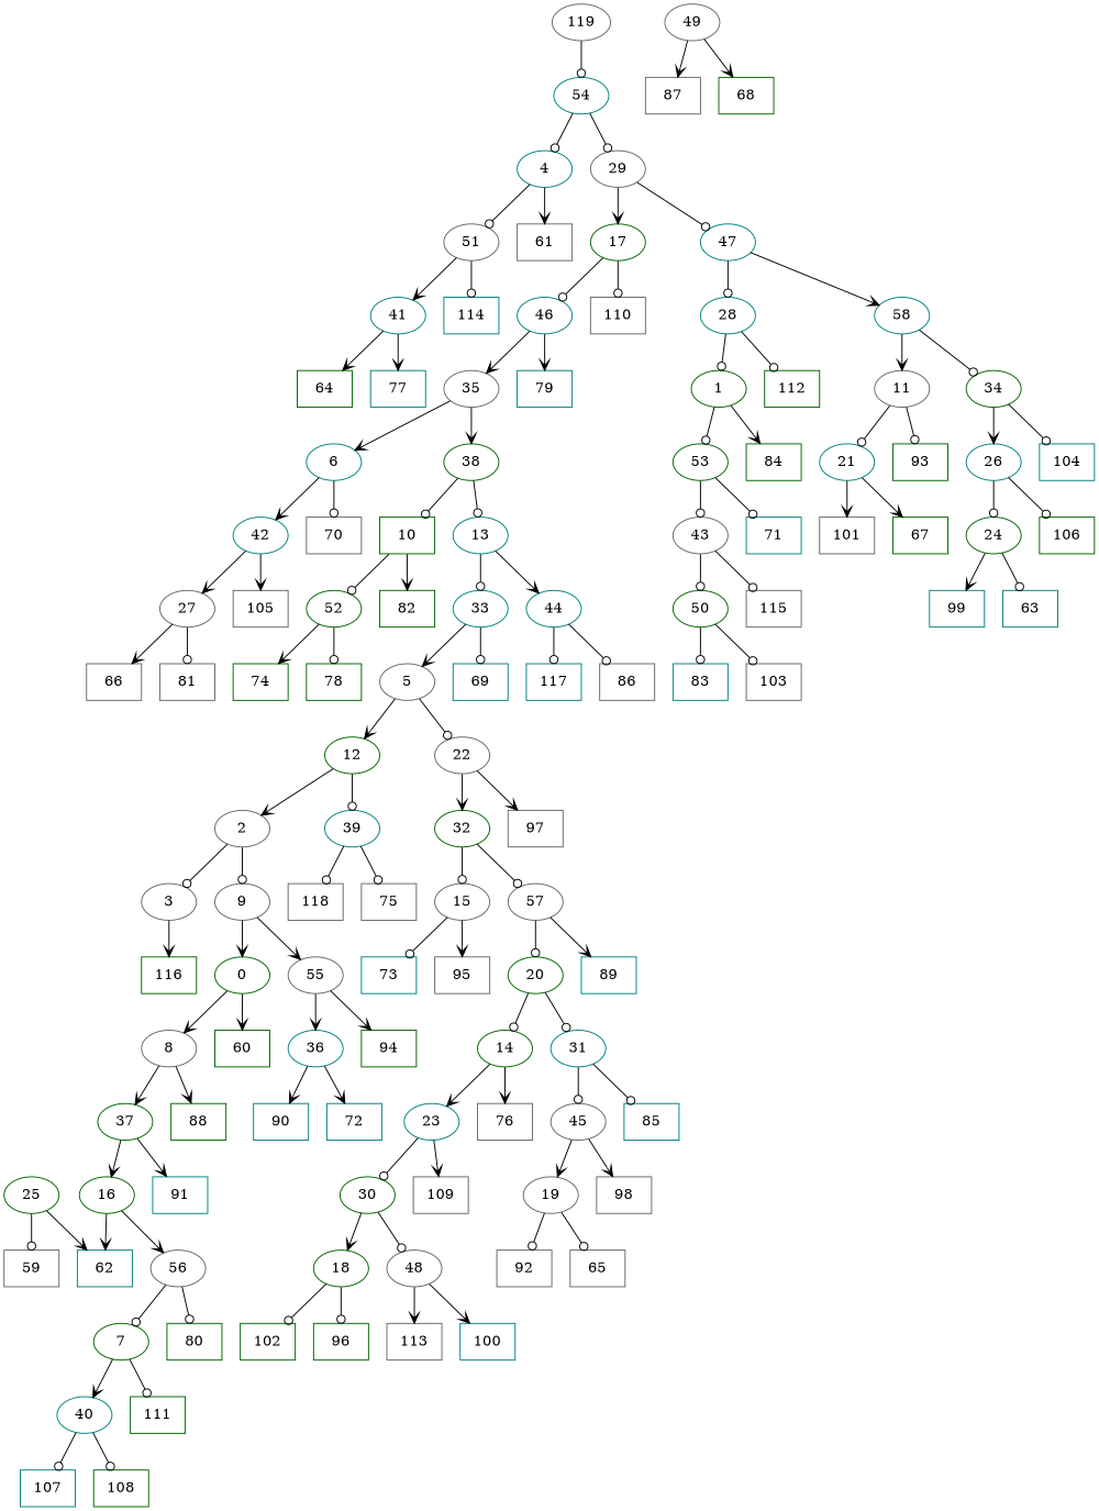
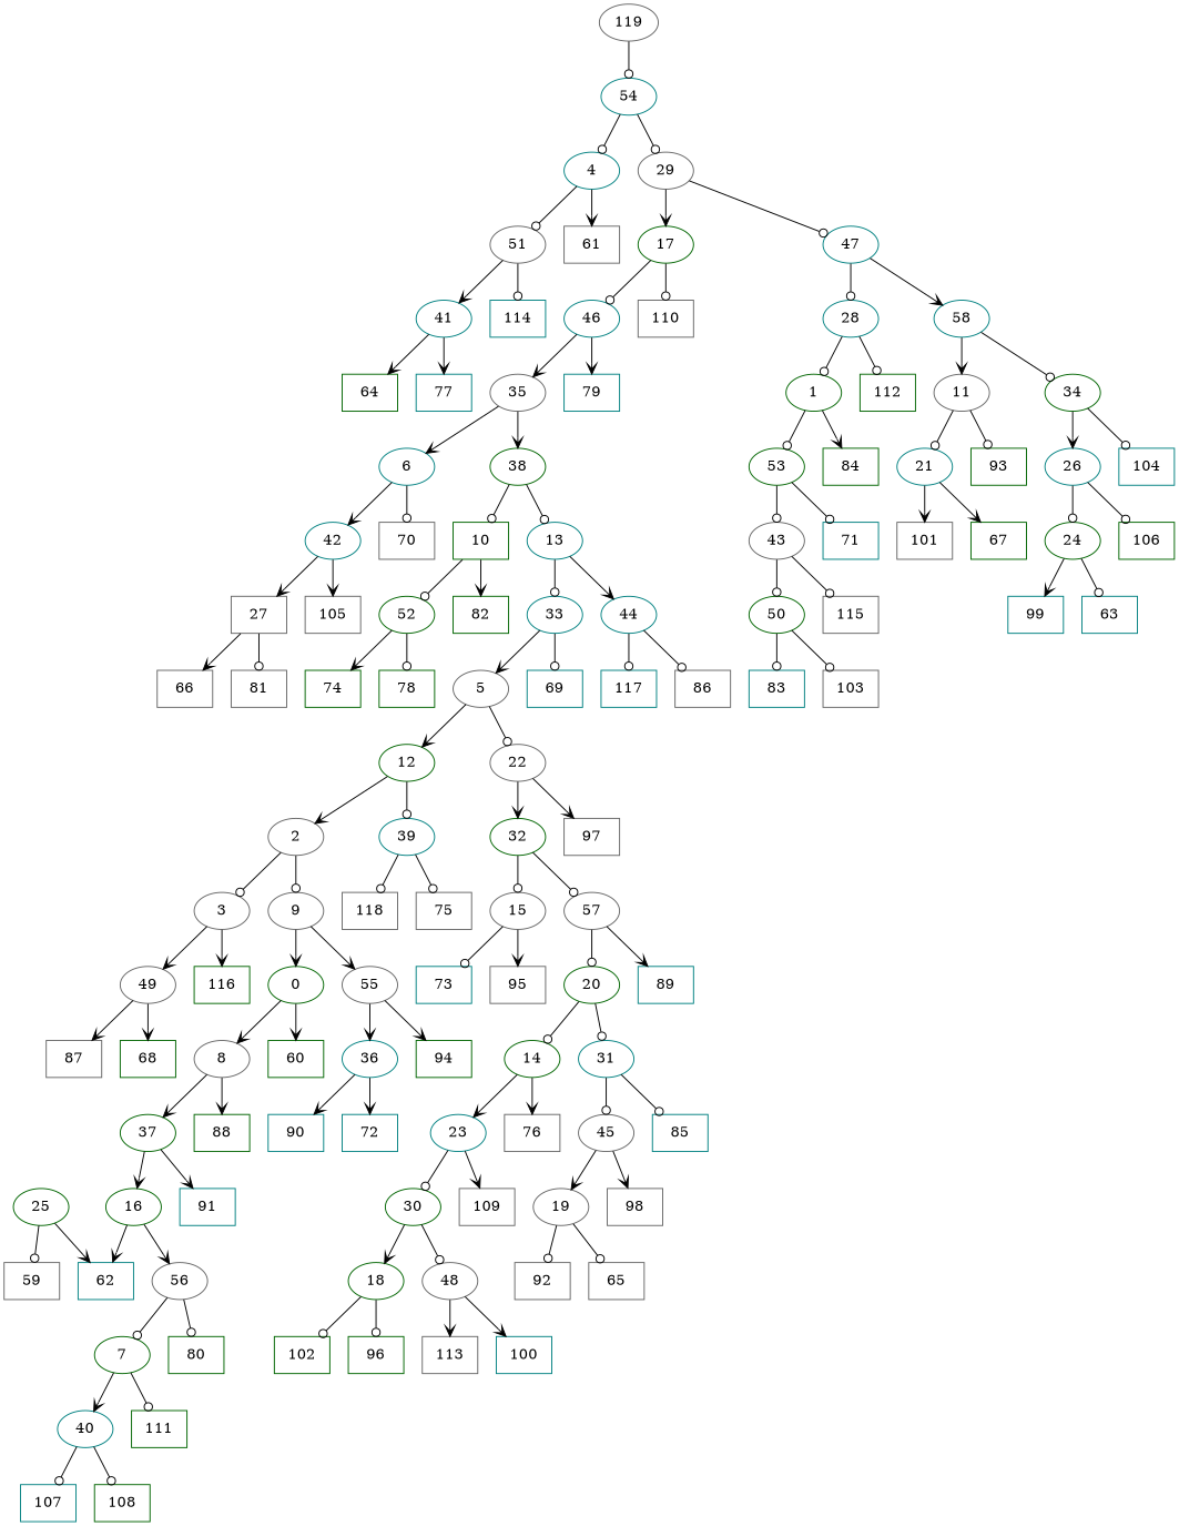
  digraph {
    node [color=gray40 shape=box]
    edge [arrowhead=odot]
    n1 [color=darkgreen label=0 shape=""]
    n2 [label=8 shape=""]
    n3 [color=darkgreen label=60]
    n4 [color=darkgreen label=37 shape=""]
    n5 [color=darkgreen label=88]
    n6 [color=darkgreen label=1 shape=""]
    n7 [color=darkgreen label=53 shape=""]
    n8 [color=darkgreen label=84]
    n9 [label=43 shape=""]
    n10 [color=teal label=71]
    n11 [label=2 shape=""]
    n12 [label=3 shape=""]
    n13 [label=9 shape=""]
    n14 [label=49 shape=""]
    n15 [color=darkgreen label=116]
    n16 [label=55 shape=""]
    n17 [label=87]
    n18 [color=darkgreen label=68]
    n19 [color=teal label=4 shape=""]
    n20 [label=51 shape=""]
    n21 [label=61]
    n22 [color=teal label=41 shape=""]
    n23 [color=teal label=114]
    n24 [label=5 shape=""]
    n25 [color=darkgreen label=12 shape=""]
    n26 [label=22 shape=""]
    n27 [color=teal label=39 shape=""]
    n28 [color=darkgreen label=32 shape=""]
    n29 [label=97]
    n30 [color=teal label=6 shape=""]
    n31 [color=teal label=42 shape=""]
    n32 [label=70]
-   n33 [label=27 shape=""]
+   n33 [label=27]
    n34 [label=105]
    n35 [color=darkgreen label=7 shape=""]
    n36 [color=teal label=40 shape=""]
    n37 [color=darkgreen label=111]
    n38 [color=teal label=107]
    n39 [color=darkgreen label=108]
    n40 [color=darkgreen label=16 shape=""]
    n41 [color=teal label=91]
    n42 [color=teal label=36 shape=""]
    n43 [color=darkgreen label=94]
    n44 [color=darkgreen label=10]
    n45 [color=darkgreen label=52 shape=""]
    n46 [color=darkgreen label=82]
    n47 [color=darkgreen label=74]
    n48 [color=darkgreen label=78]
    n49 [label=11 shape=""]
    n50 [color=teal label=21 shape=""]
    n51 [color=darkgreen label=93]
    n52 [label=101]
    n53 [color=darkgreen label=67]
    n54 [label=118]
    n55 [label=75]
    n56 [color=teal label=13 shape=""]
    n57 [color=teal label=33 shape=""]
    n58 [color=teal label=44 shape=""]
    n59 [color=teal label=69]
    n60 [color=teal label=117]
    n61 [label=86]
    n62 [color=darkgreen label=14 shape=""]
    n63 [color=teal label=23 shape=""]
    n64 [label=76]
    n65 [color=darkgreen label=30 shape=""]
    n66 [label=109]
    n67 [label=15 shape=""]
    n68 [color=teal label=73]
    n69 [label=95]
    n70 [label=56 shape=""]
    n71 [color=teal label=62]
    n72 [color=darkgreen label=25 shape=""]
    n73 [label=59]
    n74 [color=darkgreen label=80]
    n75 [color=darkgreen label=17 shape=""]
    n76 [color=teal label=46 shape=""]
    n77 [label=110]
    n78 [label=35 shape=""]
    n79 [color=teal label=79]
    n80 [color=darkgreen label=18 shape=""]
    n81 [color=darkgreen label=102]
    n82 [color=darkgreen label=96]
    n83 [label=19 shape=""]
    n84 [label=92]
    n85 [label=65]
    n86 [color=darkgreen label=20 shape=""]
    n87 [color=teal label=31 shape=""]
    n88 [label=45 shape=""]
    n89 [color=teal label=85]
    n90 [label=57 shape=""]
    n91 [label=48 shape=""]
    n92 [color=darkgreen label=24 shape=""]
    n93 [color=teal label=99]
    n94 [color=teal label=63]
    n95 [color=teal label=26 shape=""]
    n96 [color=darkgreen label=106]
    n97 [label=66]
    n98 [label=81]
    n99 [color=teal label=28 shape=""]
    n100 [color=darkgreen label=112]
    n101 [label=29 shape=""]
    n102 [color=teal label=47 shape=""]
    n103 [color=teal label=58 shape=""]
    n104 [label=113]
    n105 [color=teal label=100]
    n106 [label=98]
    n107 [color=teal label=89]
    n108 [color=darkgreen label=34 shape=""]
    n109 [color=teal label=104]
    n110 [color=darkgreen label=38 shape=""]
    n111 [color=teal label=90]
    n112 [color=teal label=72]
    n113 [color=darkgreen label=64]
    n114 [color=teal label=77]
    n115 [color=darkgreen label=50 shape=""]
    n116 [label=115]
    n117 [color=teal label=83]
    n118 [label=103]
    n119 [color=teal label=54 shape=""]
    n120 [label=119 shape=""]
    n1 -> n2 [arrowhead=vee]
    n1 -> n3 [arrowhead=vee]
    n2 -> n4 [arrowhead=vee]
    n2 -> n5 [arrowhead=vee]
    n4 -> n40 [arrowhead=vee]
    n4 -> n41 [arrowhead=vee]
    n6 -> n7
    n6 -> n8 [arrowhead=vee]
    n7 -> n9
    n7 -> n10
    n9 -> n115
    n9 -> n116
    n11 -> n12
    n11 -> n13
+   n12 -> n14 [arrowhead=vee]
    n12 -> n15 [arrowhead=vee]
    n13 -> n1 [arrowhead=vee]
    n13 -> n16 [arrowhead=vee]
    n14 -> n17 [arrowhead=vee]
    n14 -> n18 [arrowhead=vee]
    n16 -> n42 [arrowhead=vee]
    n16 -> n43 [arrowhead=vee]
    n19 -> n20
    n19 -> n21 [arrowhead=vee]
    n20 -> n22 [arrowhead=vee]
    n20 -> n23
    n22 -> n113 [arrowhead=vee]
    n22 -> n114 [arrowhead=vee]
    n24 -> n25 [arrowhead=vee]
    n24 -> n26
    n25 -> n11 [arrowhead=vee]
    n25 -> n27
    n26 -> n28 [arrowhead=vee]
    n26 -> n29 [arrowhead=vee]
    n27 -> n54
    n27 -> n55
    n28 -> n67
    n28 -> n90
    n30 -> n31 [arrowhead=vee]
    n30 -> n32
    n31 -> n33 [arrowhead=vee]
    n31 -> n34 [arrowhead=vee]
    n33 -> n97 [arrowhead=vee]
    n33 -> n98
    n35 -> n36 [arrowhead=vee]
    n35 -> n37
    n36 -> n38
    n36 -> n39
    n40 -> n70 [arrowhead=vee]
    n40 -> n71 [arrowhead=vee]
    n42 -> n111 [arrowhead=vee]
    n42 -> n112 [arrowhead=vee]
    n44 -> n45
    n44 -> n46 [arrowhead=vee]
    n45 -> n47 [arrowhead=vee]
    n45 -> n48
    n49 -> n50
    n49 -> n51
    n50 -> n52 [arrowhead=vee]
    n50 -> n53 [arrowhead=vee]
    n56 -> n57
    n56 -> n58 [arrowhead=vee]
    n57 -> n24 [arrowhead=vee]
    n57 -> n59
    n58 -> n60
    n58 -> n61
    n62 -> n63 [arrowhead=vee]
    n62 -> n64 [arrowhead=vee]
    n63 -> n65
    n63 -> n66 [arrowhead=vee]
    n65 -> n80 [arrowhead=vee]
    n65 -> n91
    n67 -> n68
    n67 -> n69 [arrowhead=vee]
    n70 -> n35
    n70 -> n74
    n72 -> n71 [arrowhead=vee]
    n72 -> n73
    n75 -> n76
    n75 -> n77
    n76 -> n78 [arrowhead=vee]
    n76 -> n79 [arrowhead=vee]
    n78 -> n30 [arrowhead=vee]
    n78 -> n110 [arrowhead=vee]
    n80 -> n81
    n80 -> n82
    n83 -> n84
    n83 -> n85
    n86 -> n62
    n86 -> n87
    n87 -> n88
    n87 -> n89
    n88 -> n83 [arrowhead=vee]
    n88 -> n106 [arrowhead=vee]
    n90 -> n86
    n90 -> n107 [arrowhead=vee]
    n91 -> n104 [arrowhead=vee]
    n91 -> n105 [arrowhead=vee]
    n92 -> n93 [arrowhead=vee]
    n92 -> n94
    n95 -> n92
    n95 -> n96
    n99 -> n6
    n99 -> n100
    n101 -> n75 [arrowhead=vee]
    n101 -> n102
    n102 -> n99
    n102 -> n103 [arrowhead=vee]
    n103 -> n49 [arrowhead=vee]
    n103 -> n108
    n108 -> n95 [arrowhead=vee]
    n108 -> n109
    n110 -> n44
    n110 -> n56
    n115 -> n117
    n115 -> n118
    n119 -> n19
    n119 -> n101
    n120 -> n119
  }
